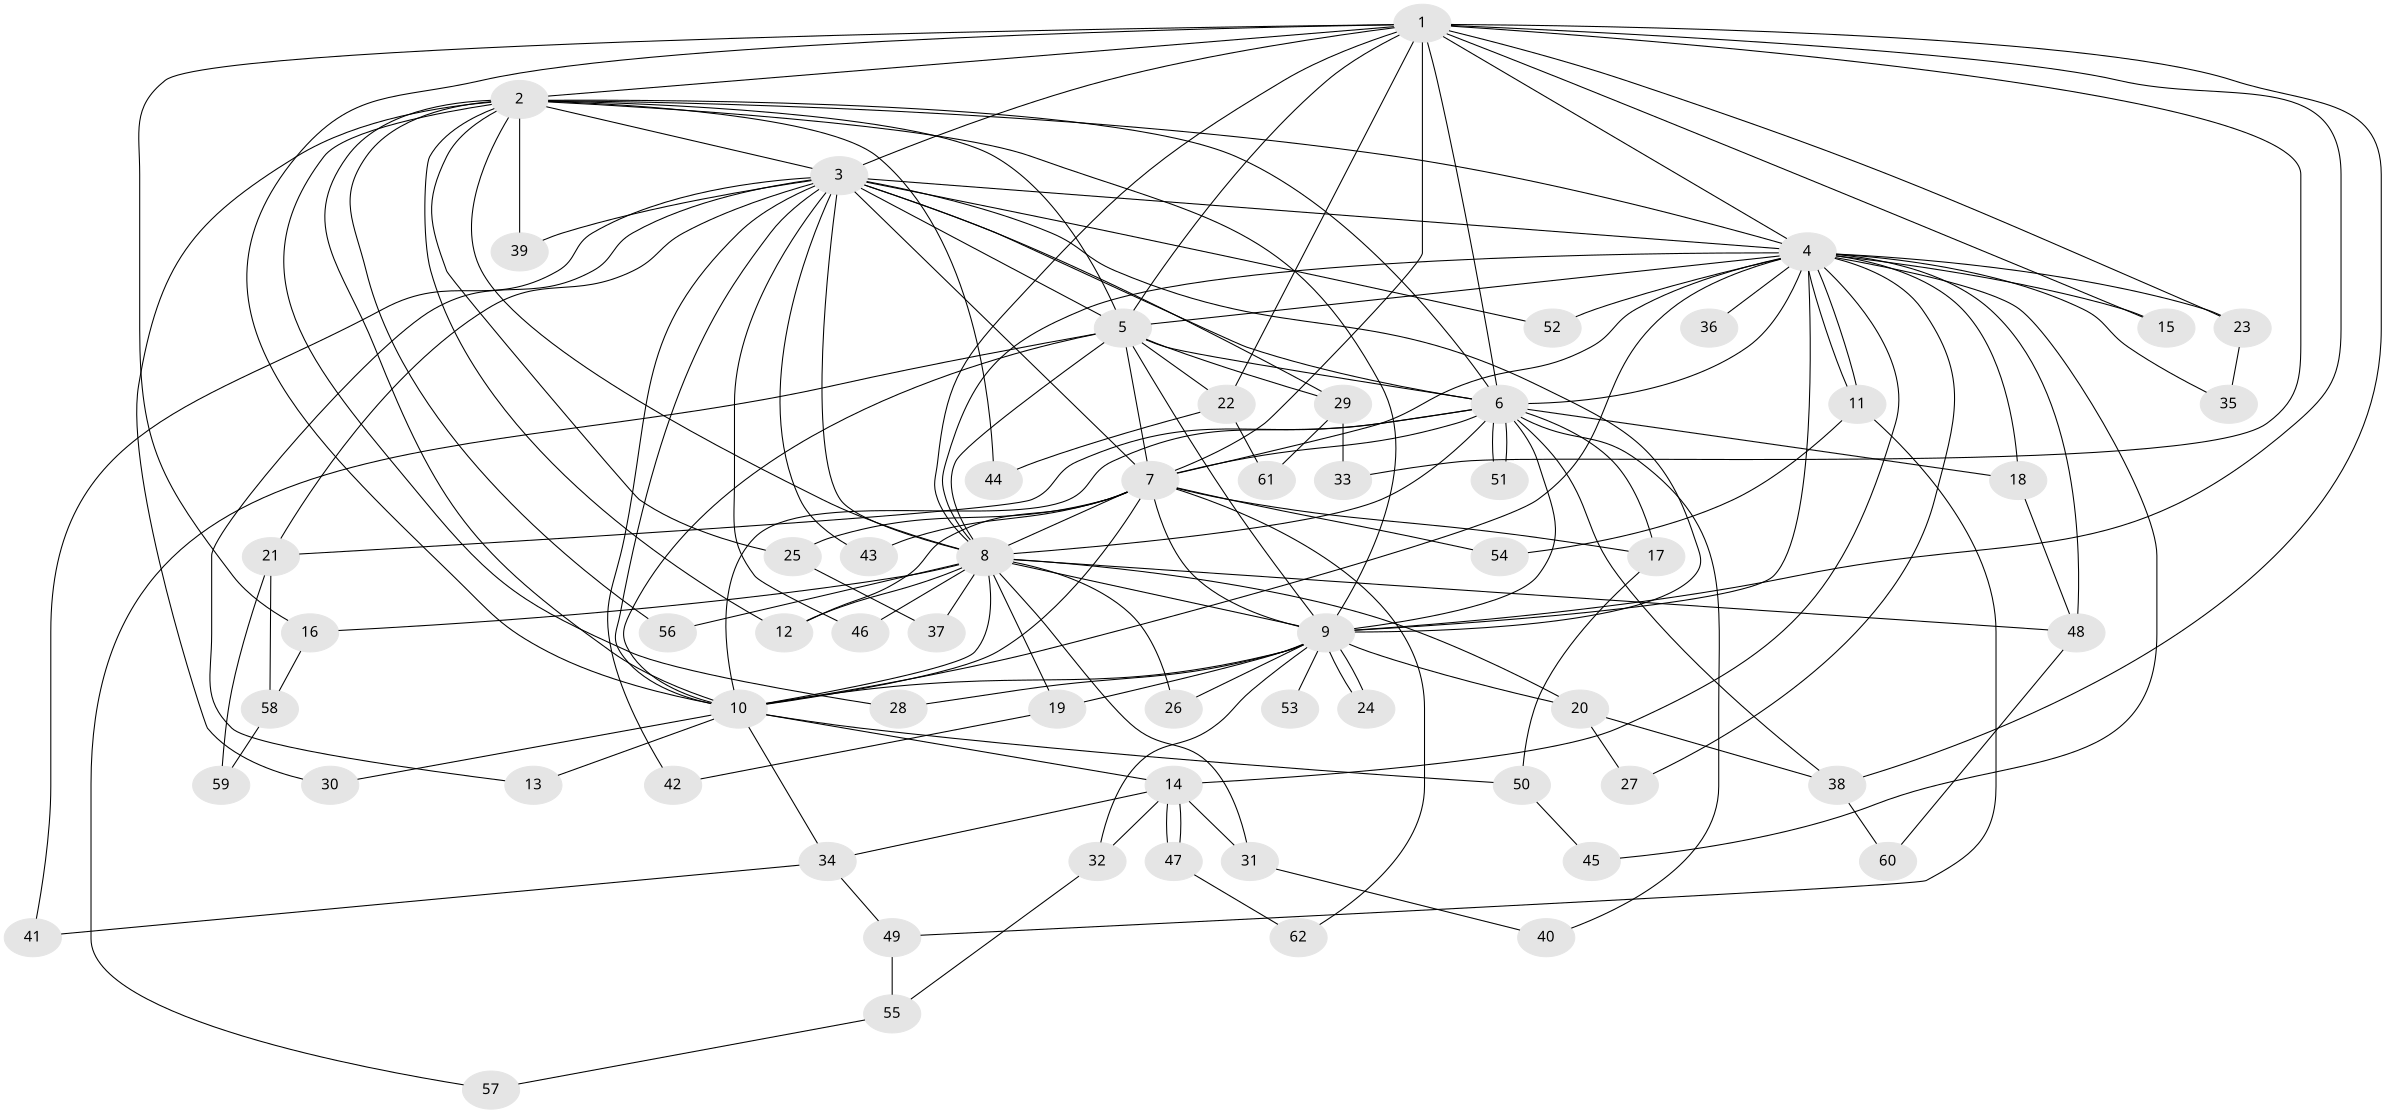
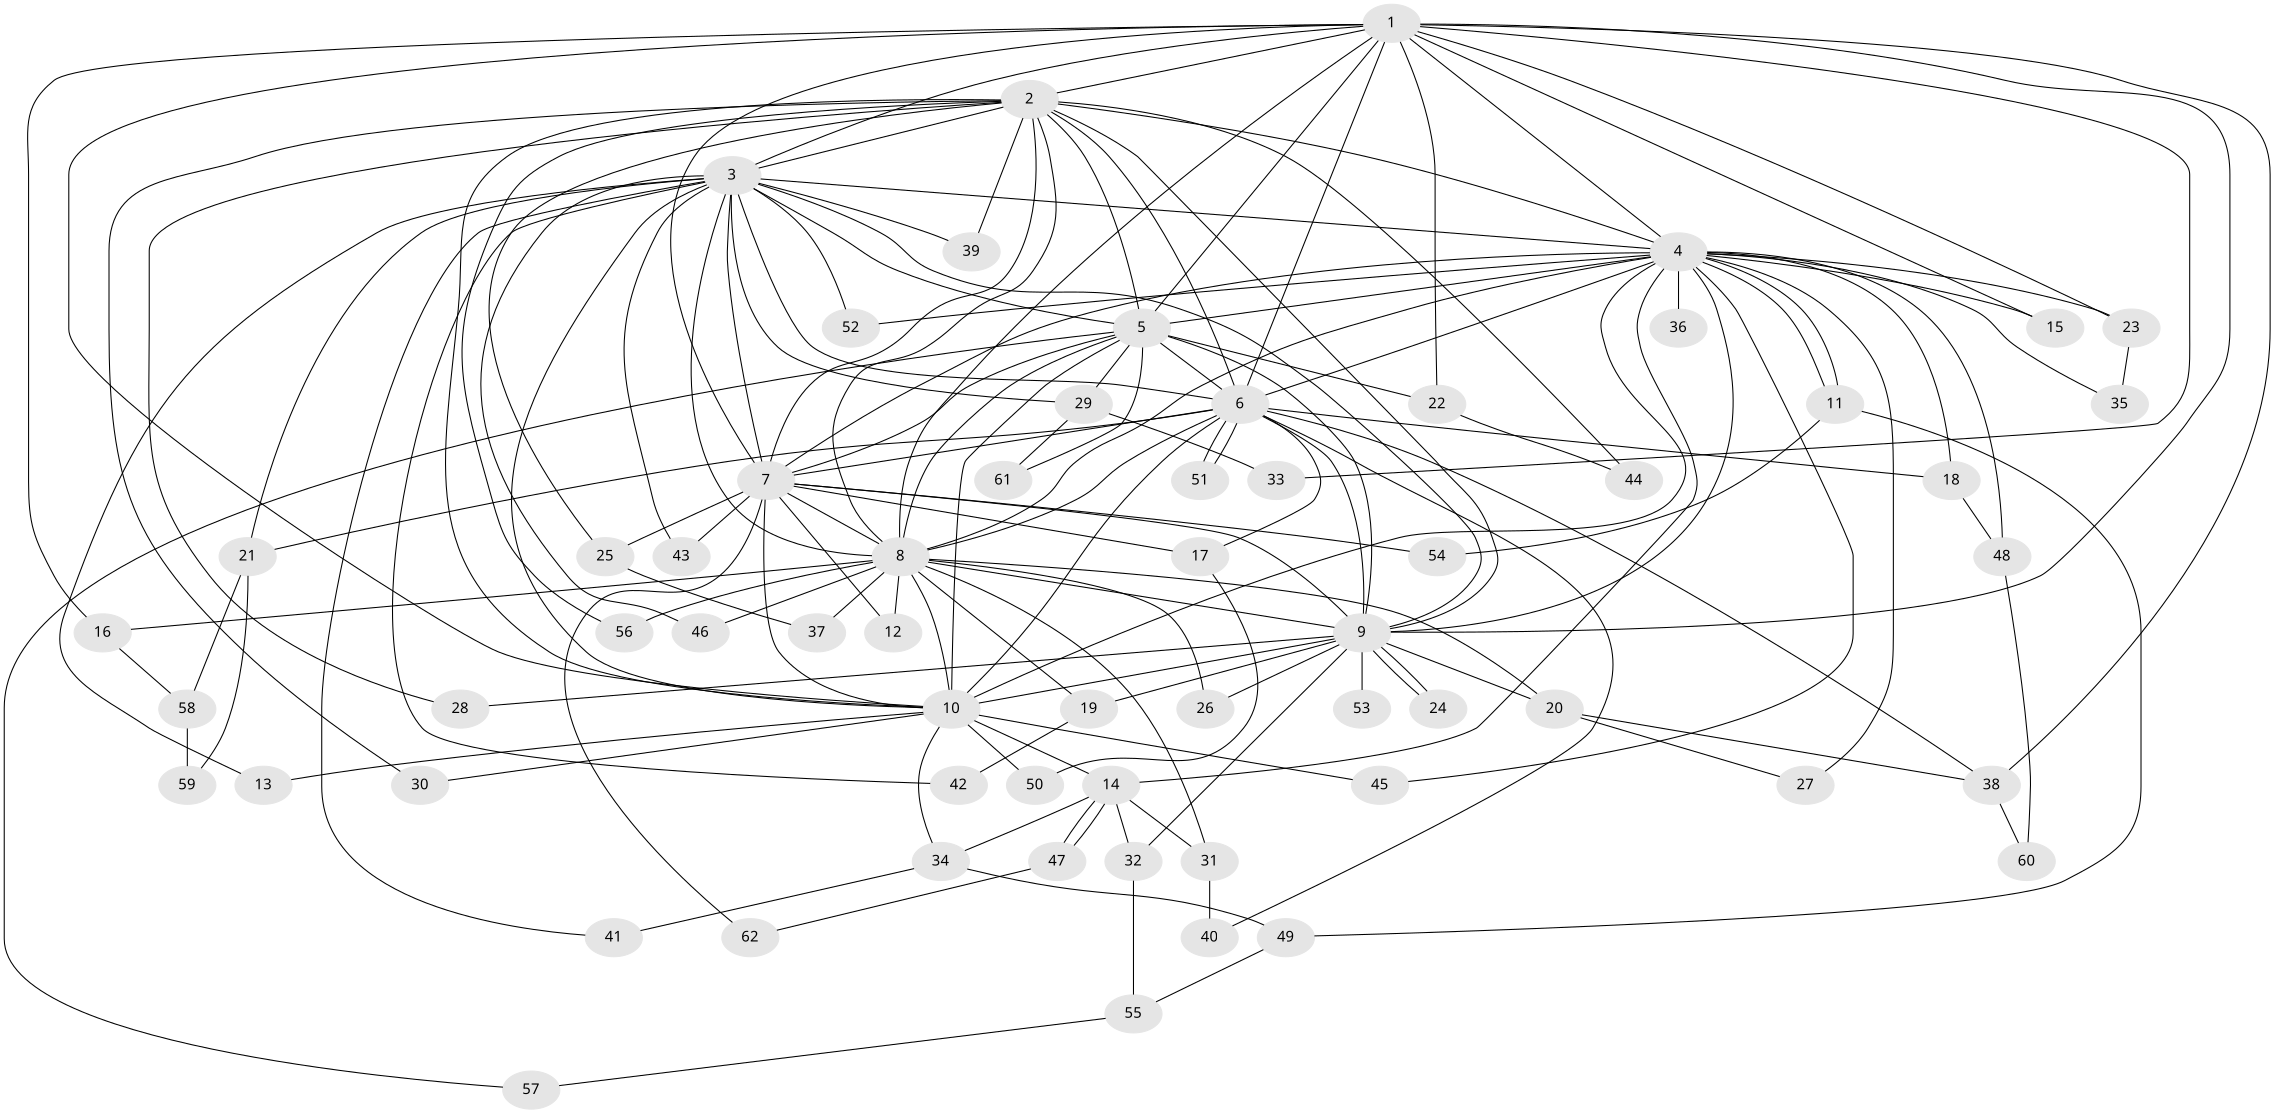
  graph {
    fontname="Noto Sans"
    node [color=gray90 fontname="Noto Sans" style=filled]
    edge [fontname="Noto Sans"]
    1
    2
    3
    4
    5
    6
    7
    8
    9
    10
    15
    16
    22
    23
    33
    38
    25
    28
    30
    39
    44
    56
    13
    21
    29
    41
    42
    43
    46
    52
    11
    14
    18
    27
    35
    36
    45
    48
    57
    61
    17
    40
    51
    12
    54
    62
    19
    20
    26
    31
    37
    53
    24
    32
    34
    50
    58
    60
    59
    49
    47
    55
    1 -- 2
    1 -- 3
    1 -- 4
    1 -- 5
    1 -- 6
    1 -- 7
    1 -- 8
    1 -- 9
    1 -- 10
    1 -- 15
    1 -- 16
    1 -- 22
    1 -- 23
    1 -- 33
    1 -- 38
    2 -- 3
    2 -- 4
    2 -- 5
    2 -- 6
-   2 -- 12
+   2 -- 7
    2 -- 8
    2 -- 9
    2 -- 10
    2 -- 25
    2 -- 28
    2 -- 30
    2 -- 39
    2 -- 44
    2 -- 56
    3 -- 4
    3 -- 5
    3 -- 6
    3 -- 7
    3 -- 8
    3 -- 9
    3 -- 10
    3 -- 39
    3 -- 13
    3 -- 21
    3 -- 29
    3 -- 41
    3 -- 42
    3 -- 43
    3 -- 46
    3 -- 52
    4 -- 5
    4 -- 6
    4 -- 7
    4 -- 8
    4 -- 9
    4 -- 10
    4 -- 15
    4 -- 23
    4 -- 52
    4 -- 11
    4 -- 11
    4 -- 14
    4 -- 18
    4 -- 27
    4 -- 35
    4 -- 36
    4 -- 45
    4 -- 48
    5 -- 6
    5 -- 7
    5 -- 8
    5 -- 9
    5 -- 10
    5 -- 22
    5 -- 29
    5 -- 57
-   22 -- 61
+   5 -- 61
    6 -- 7
    6 -- 8
    6 -- 9
    6 -- 10
    6 -- 38
    6 -- 21
    6 -- 18
    6 -- 17
    6 -- 40
    6 -- 51
    6 -- 51
    7 -- 8
    7 -- 9
    7 -- 10
    7 -- 25
    7 -- 43
    7 -- 17
    7 -- 12
    7 -- 54
    7 -- 62
    8 -- 9
    8 -- 10
    8 -- 16
    8 -- 56
    8 -- 46
-   8 -- 48
    8 -- 12
    8 -- 19
    8 -- 20
    8 -- 26
    8 -- 31
    8 -- 37
    9 -- 10
    9 -- 28
    9 -- 19
    9 -- 20
    9 -- 26
    9 -- 53
    9 -- 24
    9 -- 24
    9 -- 32
    10 -- 30
    10 -- 13
    10 -- 14
-   50 -- 45
+   10 -- 45
    10 -- 34
    10 -- 50
    16 -- 58
    22 -- 44
    23 -- 35
    38 -- 60
    25 -- 37
    21 -- 58
    21 -- 59
    29 -- 33
    29 -- 61
    11 -- 54
    11 -- 49
    14 -- 31
    14 -- 32
    14 -- 34
    14 -- 47
    14 -- 47
    18 -- 48
    48 -- 60
    17 -- 50
    19 -- 42
    20 -- 38
    20 -- 27
    31 -- 40
    32 -- 55
    34 -- 41
    34 -- 49
    58 -- 59
    49 -- 55
    47 -- 62
    55 -- 57
  }
